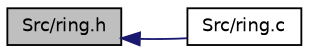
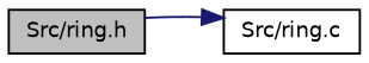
  digraph {
    rankdir=LR
    node [color=black fontname=Helvetica fontsize=10 shape=record style=filled]
    n1 [fillcolor=grey75 fontcolor=black height=0.2 label="Src/ring.h" width=0.4]
    n2 [fillcolor=white height=0.2 label="Src/ring.c" width=0.4]
-   n1 -> n2 [color=midnightblue dir=back fontname=Helvetica fontsize=10 labelfontname=Helvetica labelfontsize=10 style=solid]
+   n2 -> n1 [color=midnightblue dir=back fontname=Helvetica fontsize=10 labelfontname=Helvetica labelfontsize=10 style=solid]
  }
